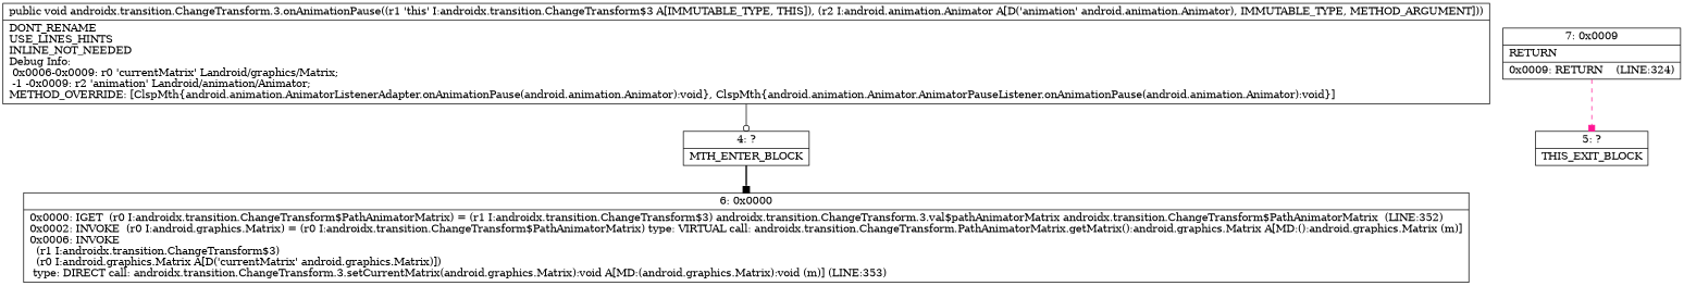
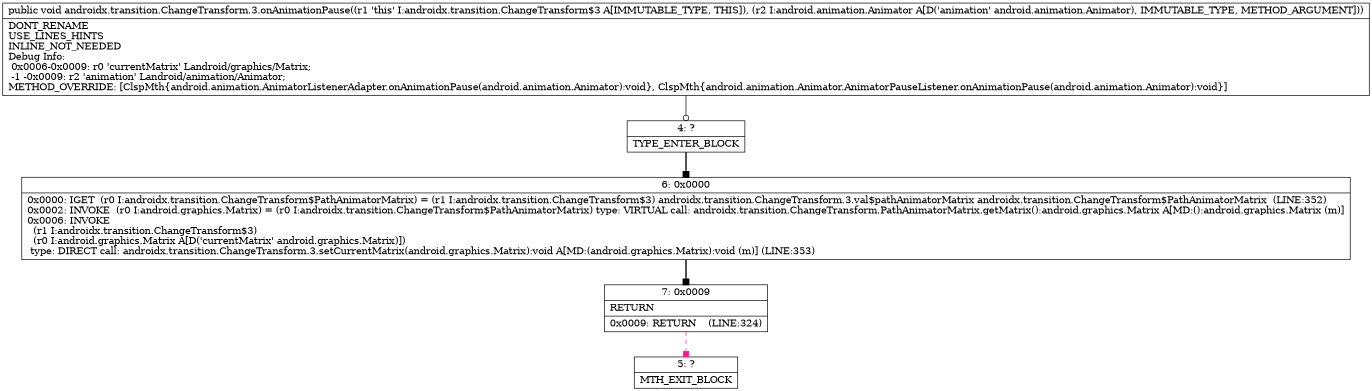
  digraph {
    node [shape=record]
    edge [arrowhead=box color=black style=bold]
-   n1 [label="{4\:\ ?|MTH_ENTER_BLOCK\l}"]
+   n1 [label="{4\:\ ?|TYPE_ENTER_BLOCK\l}"]
    n2 [label="{6\:\ 0x0000|0x0000: IGET  (r0 I:androidx.transition.ChangeTransform$PathAnimatorMatrix) = (r1 I:androidx.transition.ChangeTransform$3) androidx.transition.ChangeTransform.3.val$pathAnimatorMatrix androidx.transition.ChangeTransform$PathAnimatorMatrix  (LINE:352)\l0x0002: INVOKE  (r0 I:android.graphics.Matrix) = (r0 I:androidx.transition.ChangeTransform$PathAnimatorMatrix) type: VIRTUAL call: androidx.transition.ChangeTransform.PathAnimatorMatrix.getMatrix():android.graphics.Matrix A[MD:():android.graphics.Matrix (m)]\l0x0006: INVOKE  \l  (r1 I:androidx.transition.ChangeTransform$3)\l  (r0 I:android.graphics.Matrix A[D('currentMatrix' android.graphics.Matrix)])\l type: DIRECT call: androidx.transition.ChangeTransform.3.setCurrentMatrix(android.graphics.Matrix):void A[MD:(android.graphics.Matrix):void (m)] (LINE:353)\l}"]
    n3 [label="{7\:\ 0x0009|RETURN\l|0x0009: RETURN    (LINE:324)\l}"]
-   n4 [label="{5\:\ ?|THIS_EXIT_BLOCK\l}"]
+   n4 [label="{5\:\ ?|MTH_EXIT_BLOCK\l}"]
    n5 [label="{public void androidx.transition.ChangeTransform.3.onAnimationPause((r1 'this' I:androidx.transition.ChangeTransform$3 A[IMMUTABLE_TYPE, THIS]), (r2 I:android.animation.Animator A[D('animation' android.animation.Animator), IMMUTABLE_TYPE, METHOD_ARGUMENT]))  | DONT_RENAME\lUSE_LINES_HINTS\lINLINE_NOT_NEEDED\lDebug Info:\l  0x0006\-0x0009: r0 'currentMatrix' Landroid\/graphics\/Matrix;\l  \-1 \-0x0009: r2 'animation' Landroid\/animation\/Animator;\lMETHOD_OVERRIDE: [ClspMth\{android.animation.AnimatorListenerAdapter.onAnimationPause(android.animation.Animator):void\}, ClspMth\{android.animation.Animator.AnimatorPauseListener.onAnimationPause(android.animation.Animator):void\}]\l}"]
    n1 -> n2
+   n2 -> n3
    n3 -> n4 [color=deeppink style=dashed]
    n5 -> n1 [arrowhead=odot style=solid]
  }
